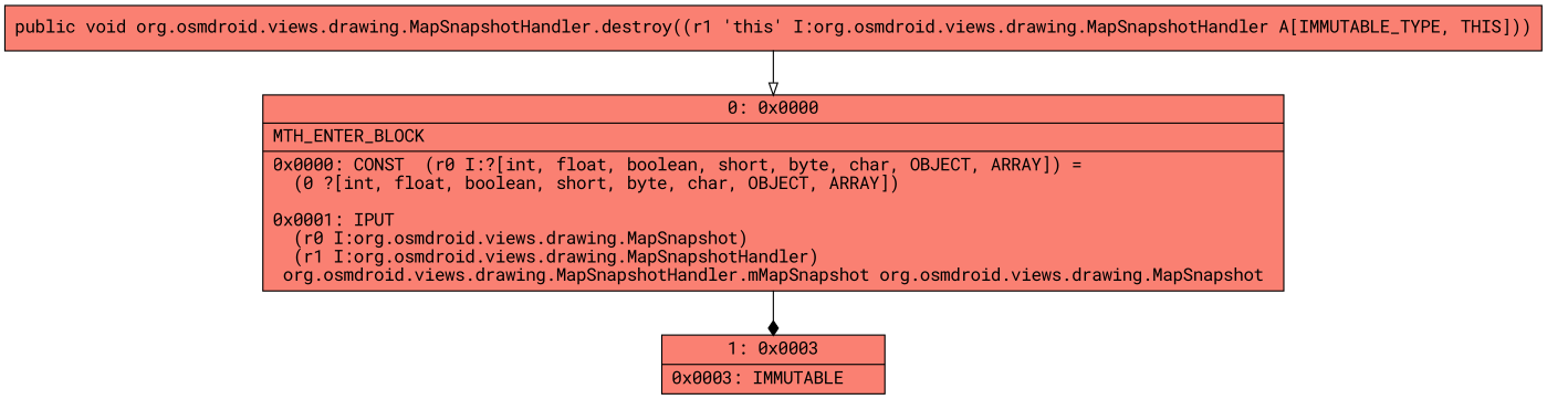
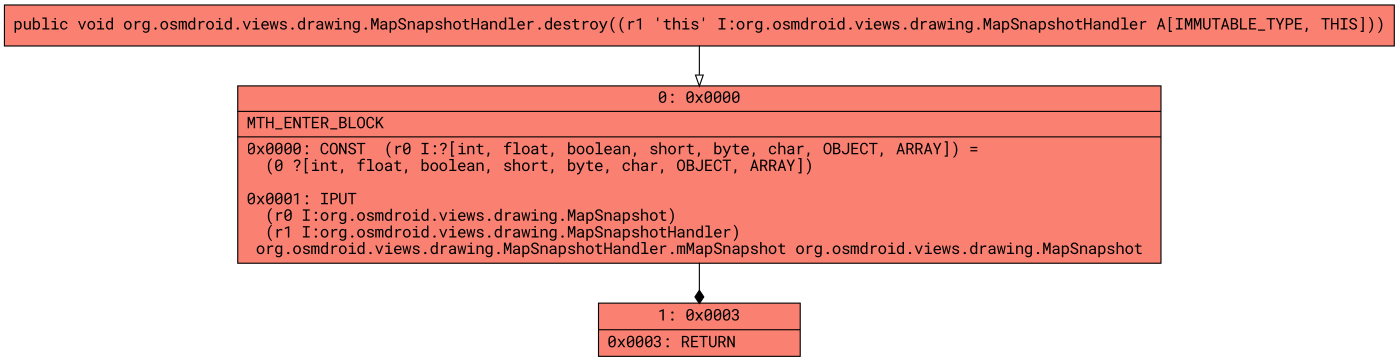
  digraph {
    fontname="Roboto Mono"
    node [shape=record style=filled fillcolor=salmon fontname="Roboto Mono"]
    edge [fontname="Roboto Mono"]
    n1 [label="{0\:\ 0x0000|MTH_ENTER_BLOCK\l|0x0000: CONST  (r0 I:?[int, float, boolean, short, byte, char, OBJECT, ARRAY]) = \l  (0 ?[int, float, boolean, short, byte, char, OBJECT, ARRAY])\l \l0x0001: IPUT  \l  (r0 I:org.osmdroid.views.drawing.MapSnapshot)\l  (r1 I:org.osmdroid.views.drawing.MapSnapshotHandler)\l org.osmdroid.views.drawing.MapSnapshotHandler.mMapSnapshot org.osmdroid.views.drawing.MapSnapshot \l}"]
-   n2 [label="{1\:\ 0x0003|0x0003: IMMUTABLE   \l}"]
+   n2 [label="{1\:\ 0x0003|0x0003: RETURN   \l}"]
    n3 [label="{public void org.osmdroid.views.drawing.MapSnapshotHandler.destroy((r1 'this' I:org.osmdroid.views.drawing.MapSnapshotHandler A[IMMUTABLE_TYPE, THIS])) }"]
    n1 -> n2 [arrowhead=diamond]
    n3 -> n1 [arrowhead=onormal]
  }
